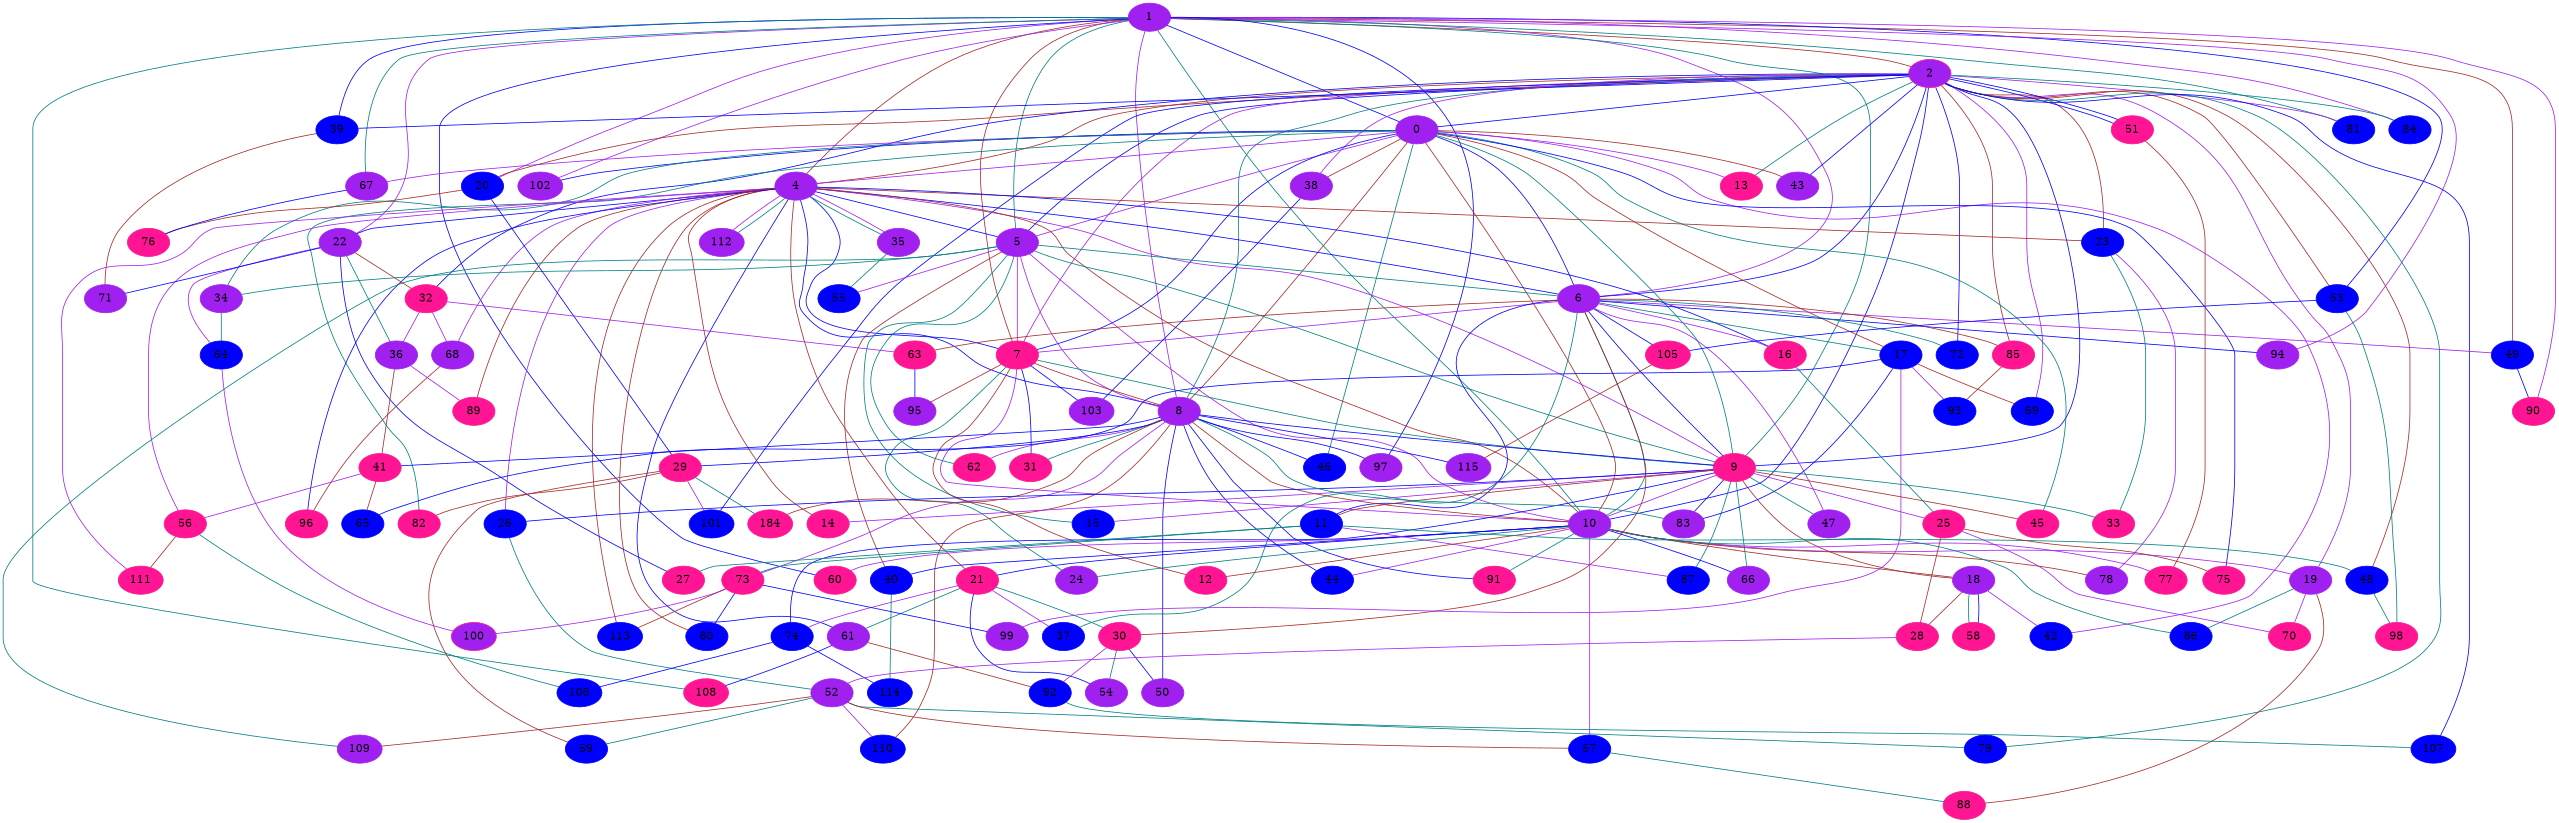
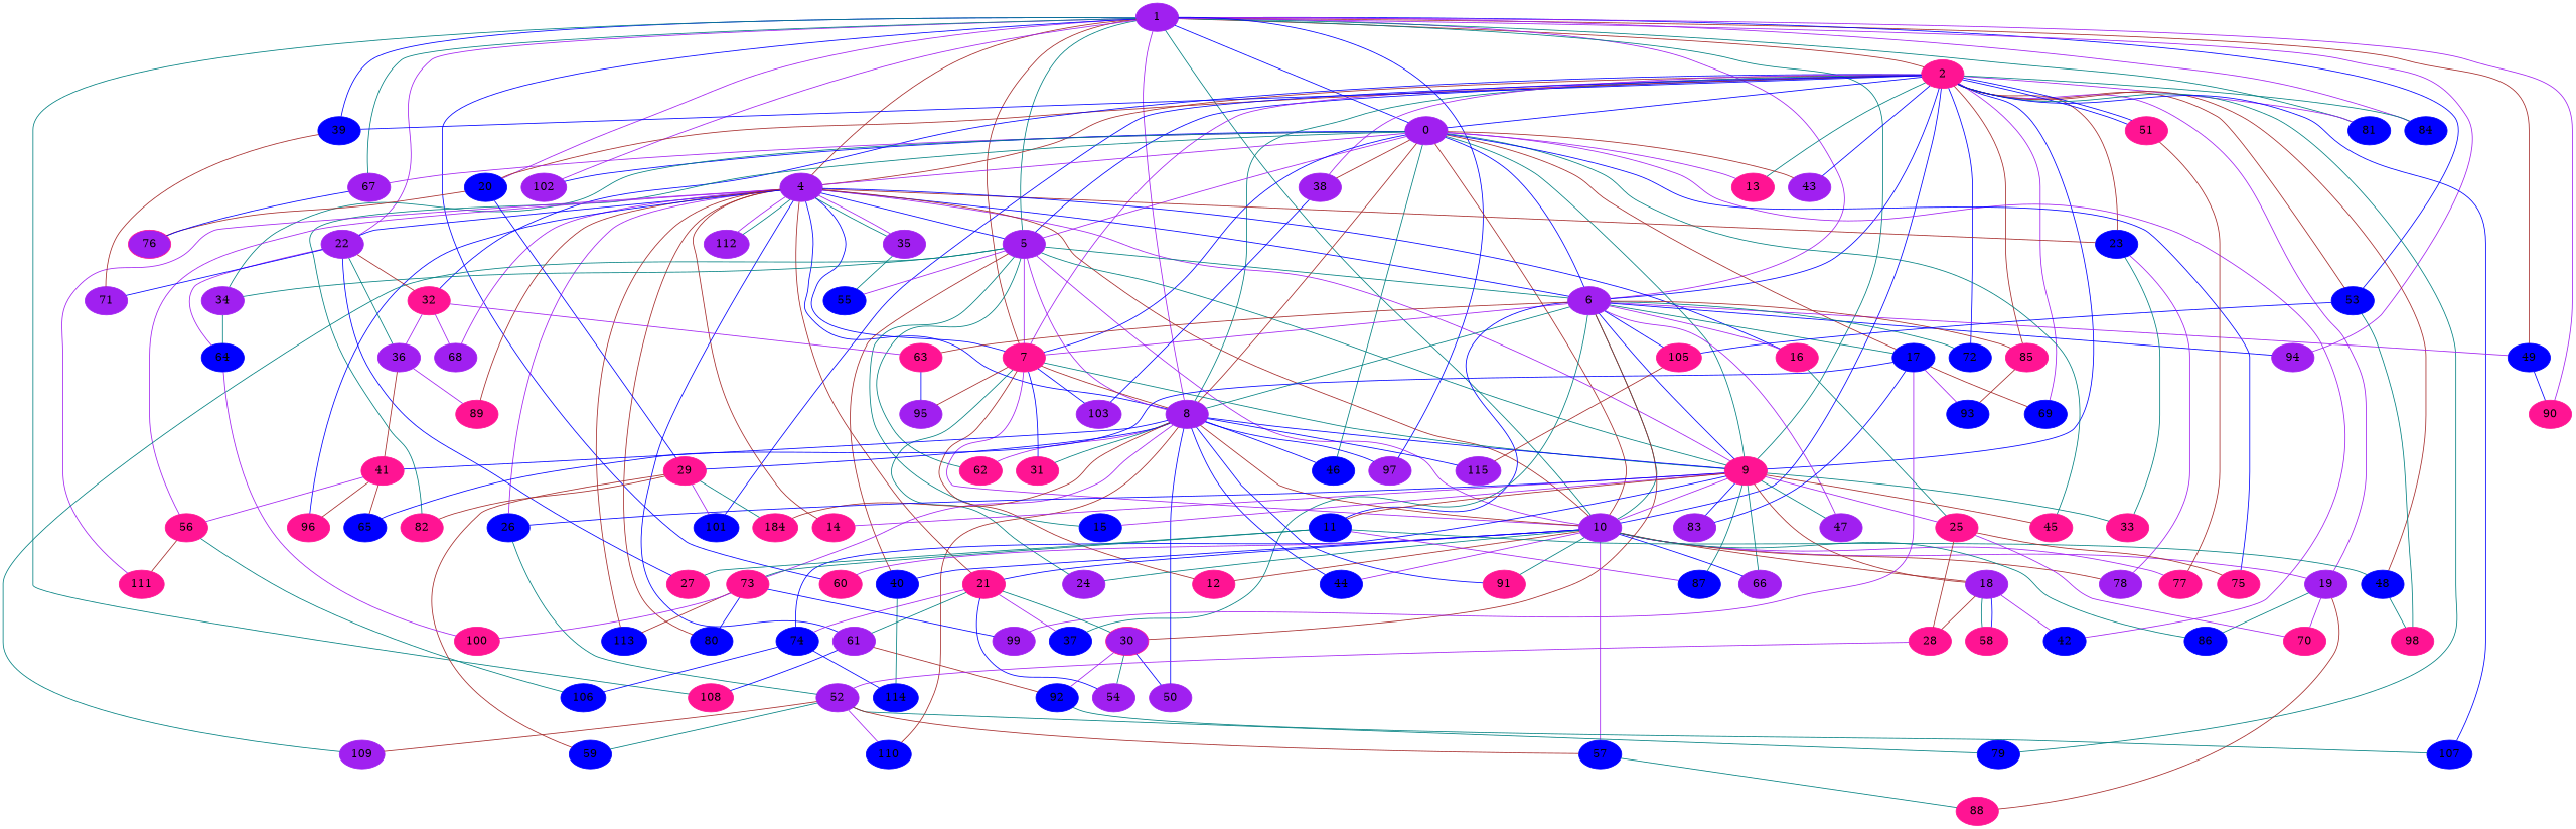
  graph {
    node [color=deeppink style=filled]
    edge [color=blue]
    1 [color=purple]
-   2 [fillcolor=purple]
+   2
    n3 [color=purple label=0]
    4 [color=purple]
    5 [color=purple]
    6 [color=purple]
    7
    8 [color=purple]
    9
    10 [color=purple]
    20 [color=blue]
    22 [color=purple]
    39 [color=blue]
    49 [color=blue]
    53 [color=blue]
    60
    67 [color=purple]
    81 [color=blue]
    84 [color=blue]
    90
    94 [color=purple]
    97 [color=purple]
    102 [color=purple]
    108
    13
    19 [color=purple]
    23 [color=blue]
    32
    38 [color=purple]
    43 [color=purple]
    48 [color=blue]
    51
    69 [color=blue]
    72 [color=blue]
    79 [color=blue]
    85
    101 [color=blue]
    107 [color=blue]
    17 [color=blue]
    34 [color=purple]
    42 [color=blue]
    45
    46 [color=blue]
    75
    82
    14
    16
    21
    26 [color=blue]
    35 [color=purple]
    56
    61 [color=purple]
    68 [color=purple]
    80 [color=blue]
    89
    96
    111
    112 [color=purple]
    113 [color=blue]
    15 [color=blue]
    40 [color=blue]
    55 [color=blue]
    62
    109 [color=purple]
    11 [color=blue]
-   30
+   30 [fillcolor=purple]
    37 [color=blue]
    47 [color=purple]
    63
    105
    12
    24 [color=purple]
    31
    95 [color=purple]
    103 [color=purple]
    29
    41
    44 [color=blue]
    50 [color=purple]
    73
    91
    n82 [label=184]
    110 [color=blue]
    115 [color=purple]
    18 [color=purple]
    25
    33
    66 [color=purple]
    74 [color=blue]
    83 [color=purple]
    87 [color=blue]
    57 [color=blue]
    77
    78 [color=purple]
    86 [color=blue]
-   76
+   76 [fillcolor=purple]
    27
    36 [color=purple]
    64 [color=blue]
    71 [color=purple]
    98
    70
    88
    93 [color=blue]
    65 [color=blue]
    99 [color=purple]
    54 [color=purple]
    52 [color=purple]
    106 [color=blue]
    92 [color=blue]
    114 [color=blue]
    59 [color=blue]
-   100 [fillcolor=purple]
+   100
    28
    58
    1 -- 2 [color=brown]
    1 -- n3
    1 -- 4 [color=brown]
    1 -- 5 [color=teal]
    1 -- 6 [color=purple]
    1 -- 7 [color=brown]
    1 -- 8 [color=purple]
    1 -- 9 [color=teal]
    1 -- 10 [color=teal]
    1 -- 20 [color=purple]
    1 -- 22 [color=purple]
    1 -- 39
    1 -- 49 [color=brown]
    1 -- 53
    1 -- 60
    1 -- 67 [color=teal]
    1 -- 81 [color=teal]
    1 -- 84 [color=purple]
    1 -- 90 [color=purple]
    1 -- 94 [color=purple]
    1 -- 97
    1 -- 102 [color=purple]
    1 -- 108 [color=teal]
    2 -- n3
    2 -- 4 [color=brown]
    2 -- 5
    2 -- 6
    2 -- 7 [color=purple]
    2 -- 8 [color=teal]
    2 -- 9
    2 -- 10
    2 -- 20 [color=brown]
    2 -- 39
    2 -- 53 [color=brown]
    2 -- 81 [color=purple]
    2 -- 84 [color=teal]
    2 -- 13 [color=teal]
    2 -- 19 [color=purple]
    2 -- 23 [color=brown]
    2 -- 32
    2 -- 38 [color=purple]
    2 -- 43
    2 -- 48 [color=brown]
    2 -- 51
    2 -- 51
    2 -- 69 [color=purple]
    2 -- 72
    2 -- 79 [color=teal]
    2 -- 85 [color=brown]
    2 -- 101
    2 -- 107
    n3 -- 4 [color=purple]
    n3 -- 5 [color=purple]
    n3 -- 6
    n3 -- 7
    n3 -- 8 [color=brown]
    n3 -- 9 [color=teal]
    n3 -- 10 [color=brown]
    n3 -- 67 [color=purple]
    n3 -- 102
    n3 -- 13 [color=purple]
    n3 -- 38 [color=brown]
    n3 -- 43 [color=brown]
    n3 -- 17 [color=brown]
    n3 -- 34 [color=teal]
    n3 -- 42 [color=purple]
    n3 -- 45 [color=teal]
    n3 -- 46 [color=teal]
    n3 -- 75
    n3 -- 82 [color=teal]
    4 -- 5
    4 -- 6
    4 -- 7
    4 -- 8
    4 -- 9 [color=purple]
    4 -- 10 [color=brown]
    4 -- 22
    4 -- 23 [color=brown]
    4 -- 14 [color=brown]
    4 -- 16
    4 -- 21 [color=brown]
    4 -- 26 [color=purple]
    4 -- 35 [color=teal]
    4 -- 35 [color=purple]
    4 -- 56 [color=purple]
    4 -- 61
    4 -- 68 [color=purple]
    4 -- 80 [color=brown]
    4 -- 89 [color=brown]
    4 -- 96
    4 -- 111 [color=purple]
    4 -- 112 [color=purple]
    4 -- 112 [color=teal]
    4 -- 113 [color=brown]
    5 -- 6 [color=teal]
    5 -- 7 [color=purple]
    5 -- 8 [color=purple]
    5 -- 9 [color=teal]
    5 -- 10 [color=purple]
    5 -- 34 [color=teal]
    5 -- 15 [color=teal]
    5 -- 40 [color=brown]
    5 -- 55 [color=purple]
    5 -- 62 [color=teal]
    5 -- 109 [color=teal]
    6 -- 7 [color=purple]
-   83 -- 8 [color=teal]
+   6 -- 8 [color=teal]
    6 -- 9
    6 -- 10 [color=teal]
    6 -- 49 [color=purple]
    6 -- 94
    6 -- 72 [color=teal]
    6 -- 85 [color=brown]
    6 -- 17 [color=teal]
    6 -- 16 [color=purple]
    6 -- 11
    6 -- 30 [color=brown]
    6 -- 37 [color=teal]
    6 -- 47 [color=purple]
    6 -- 63 [color=brown]
    6 -- 105
    7 -- 8 [color=brown]
    7 -- 9 [color=teal]
    7 -- 10 [color=purple]
    7 -- 12 [color=brown]
    7 -- 24 [color=teal]
    7 -- 31
    7 -- 95 [color=brown]
    7 -- 103
    8 -- 9
    8 -- 10 [color=brown]
    8 -- 97
    8 -- 46
    8 -- 62 [color=purple]
    8 -- 31 [color=teal]
    8 -- 29
    8 -- 41
    8 -- 44
    8 -- 50
    8 -- 73 [color=purple]
    8 -- 91
    8 -- n82 [color=brown]
    8 -- 110 [color=brown]
    8 -- 115
    9 -- 10 [color=purple]
    9 -- 45 [color=brown]
    9 -- 14 [color=purple]
    9 -- 26
    9 -- 15 [color=purple]
    9 -- 11 [color=brown]
    9 -- 47 [color=teal]
    9 -- 18 [color=brown]
    9 -- 25 [color=purple]
    9 -- 33 [color=teal]
    9 -- 66 [color=teal]
    9 -- 74
    9 -- 83
    9 -- 87 [color=teal]
    10 -- 60 [color=purple]
    10 -- 19 [color=purple]
    10 -- 21
    10 -- 40
    10 -- 12 [color=brown]
    10 -- 24 [color=teal]
    10 -- 44 [color=purple]
    10 -- 91 [color=teal]
    10 -- 18 [color=brown]
    10 -- 66
    10 -- 57 [color=purple]
    10 -- 77 [color=purple]
    10 -- 78 [color=brown]
    10 -- 86 [color=teal]
    20 -- 29
    20 -- 76 [color=brown]
    22 -- 32 [color=brown]
    22 -- 27
    22 -- 36 [color=teal]
    22 -- 64 [color=purple]
    22 -- 71
    39 -- 71 [color=brown]
    49 -- 90
    53 -- 105
    53 -- 98 [color=teal]
    67 -- 76
    19 -- 86 [color=teal]
    19 -- 70 [color=purple]
    19 -- 88 [color=brown]
    23 -- 33 [color=teal]
    23 -- 78 [color=purple]
    32 -- 68 [color=purple]
    32 -- 63 [color=purple]
    32 -- 36 [color=purple]
    38 -- 103
    48 -- 98 [color=teal]
    51 -- 77 [color=brown]
    85 -- 93 [color=brown]
    17 -- 69 [color=brown]
    17 -- 83
    17 -- 93 [color=purple]
    17 -- 65
    17 -- 99 [color=purple]
    34 -- 64 [color=teal]
    16 -- 25 [color=teal]
    21 -- 61 [color=teal]
    21 -- 30 [color=teal]
    21 -- 37 [color=purple]
    21 -- 74 [color=purple]
    21 -- 54
    26 -- 52 [color=teal]
    35 -- 55 [color=teal]
    56 -- 111 [color=brown]
    56 -- 106 [color=teal]
    61 -- 108
    61 -- 92 [color=brown]
    40 -- 114 [color=teal]
    11 -- 48 [color=teal]
    11 -- 73 [color=teal]
    11 -- 87 [color=purple]
    11 -- 27 [color=teal]
    30 -- 50
    30 -- 54 [color=teal]
    30 -- 92 [color=purple]
    63 -- 95
    105 -- 115 [color=brown]
    29 -- 101 [color=purple]
    29 -- 82 [color=brown]
    29 -- n82 [color=teal]
    29 -- 59 [color=brown]
    41 -- 56 [color=purple]
-   68 -- 96 [color=brown]
+   41 -- 96 [color=brown]
    41 -- 65 [color=brown]
    73 -- 80
    73 -- 113 [color=brown]
    73 -- 99
    73 -- 100 [color=purple]
    18 -- 42 [color=purple]
    18 -- 28 [color=brown]
    18 -- 58 [color=teal]
    18 -- 58
    25 -- 75 [color=brown]
    25 -- 70 [color=purple]
    25 -- 28 [color=brown]
    74 -- 106
    74 -- 114
    57 -- 88 [color=teal]
    36 -- 89 [color=purple]
    36 -- 41 [color=brown]
    64 -- 100 [color=purple]
    52 -- 79 [color=teal]
    52 -- 109 [color=brown]
    52 -- 110 [color=purple]
    52 -- 57 [color=brown]
    52 -- 59 [color=teal]
    92 -- 107 [color=teal]
    28 -- 52 [color=purple]
  }
